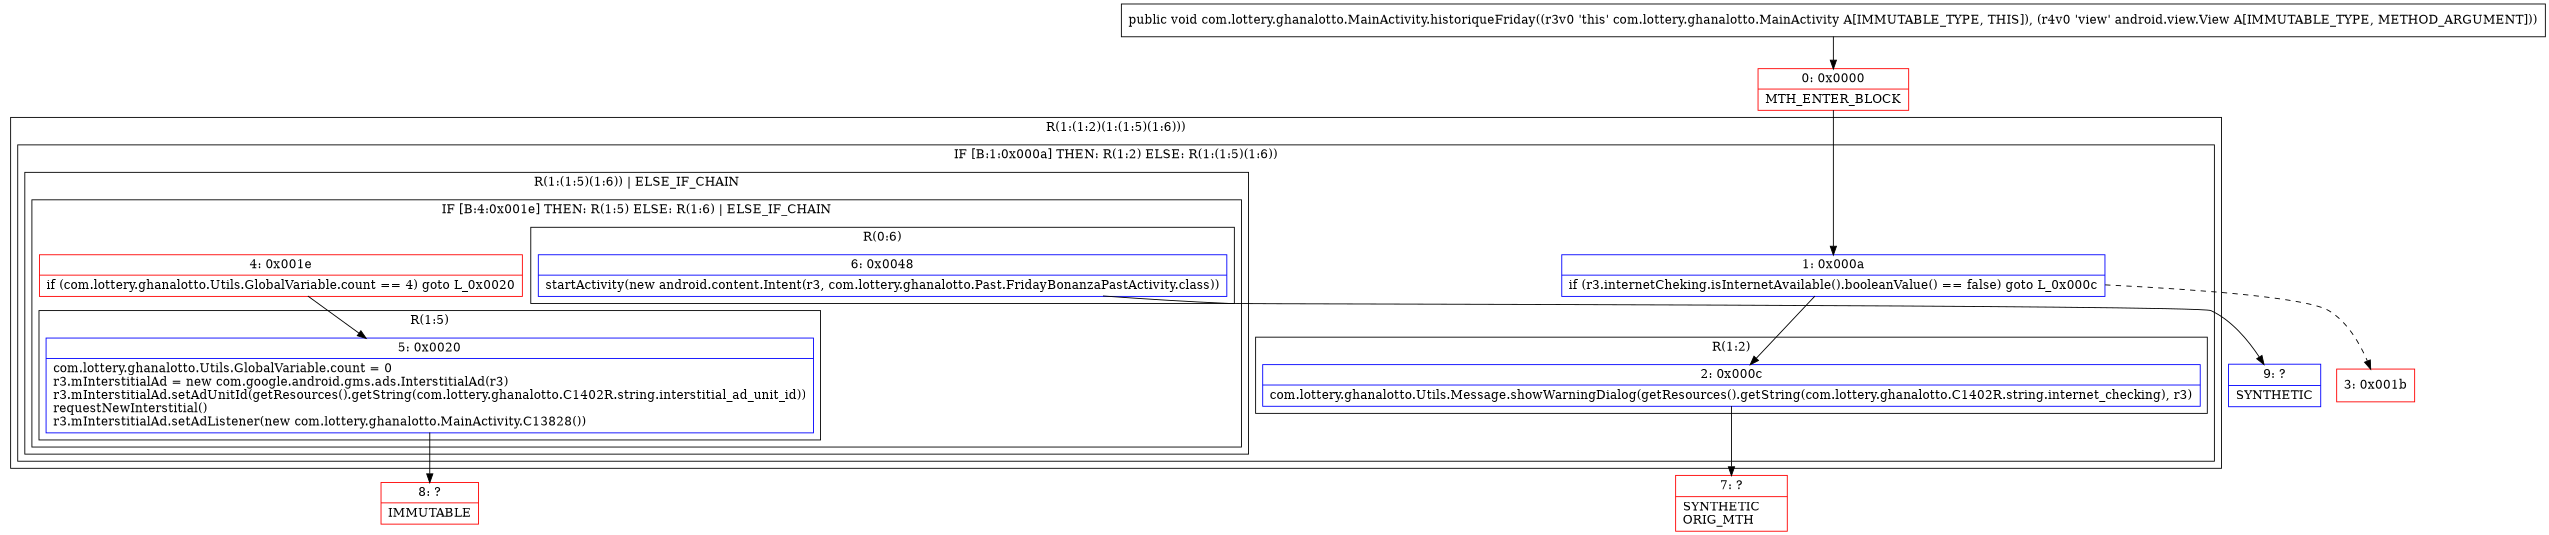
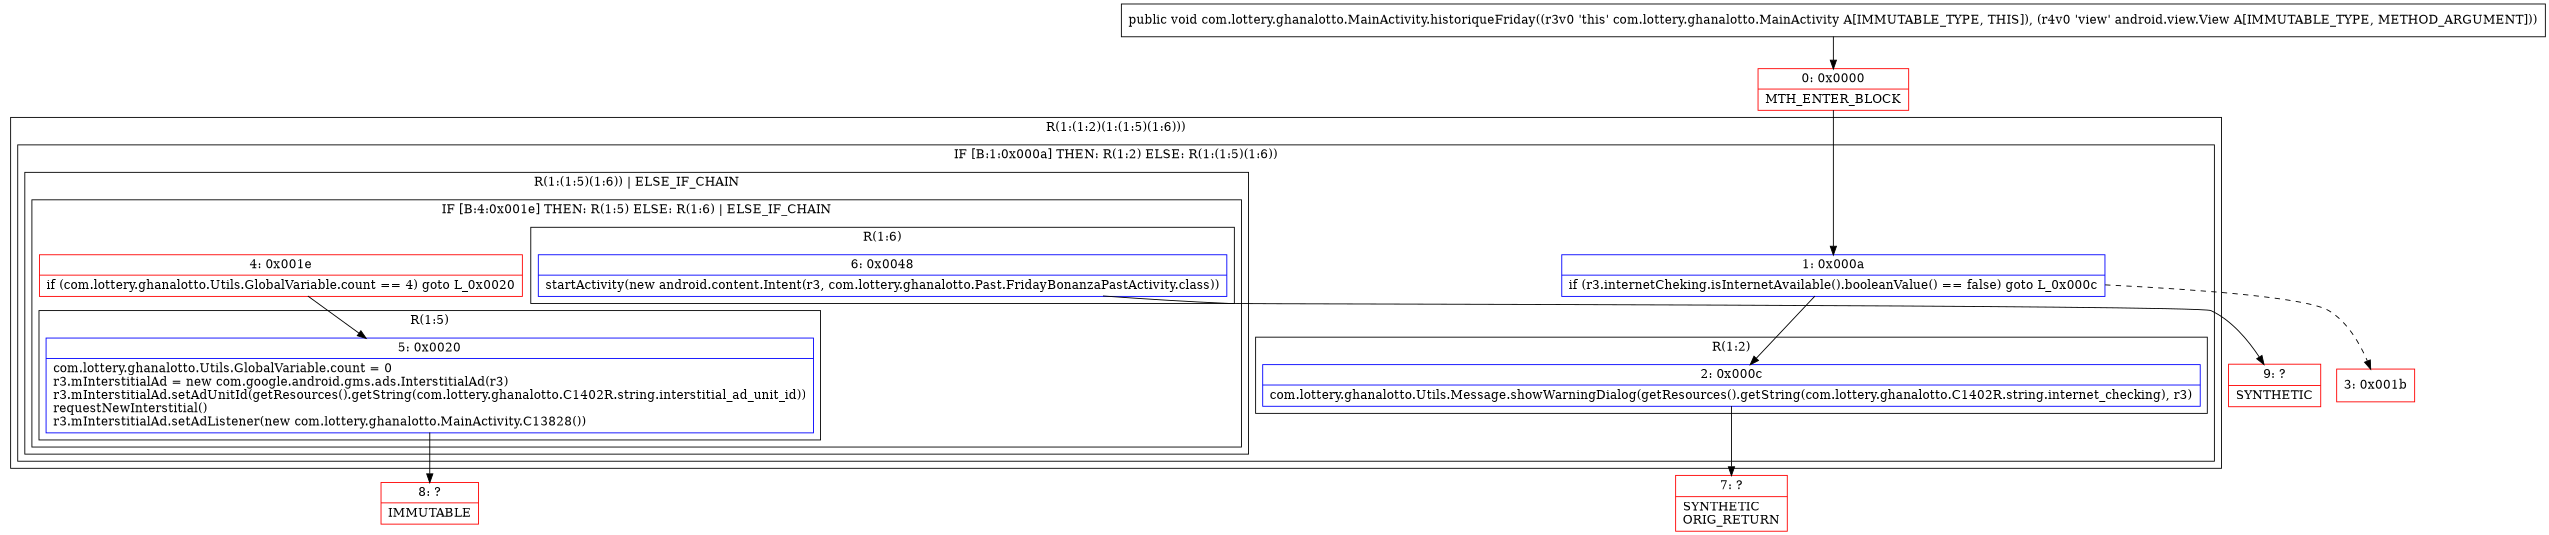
  digraph {
    node [color=red shape=record]
    n1 [color=blue label="{2\:\ 0x000c|com.lottery.ghanalotto.Utils.Message.showWarningDialog(getResources().getString(com.lottery.ghanalotto.C1402R.string.internet_checking), r3)\l}"]
    n2 [color=blue label="{5\:\ 0x0020|com.lottery.ghanalotto.Utils.GlobalVariable.count = 0\lr3.mInterstitialAd = new com.google.android.gms.ads.InterstitialAd(r3)\lr3.mInterstitialAd.setAdUnitId(getResources().getString(com.lottery.ghanalotto.C1402R.string.interstitial_ad_unit_id))\lrequestNewInterstitial()\lr3.mInterstitialAd.setAdListener(new com.lottery.ghanalotto.MainActivity.C13828())\l}"]
    n3 [color=blue label="{6\:\ 0x0048|startActivity(new android.content.Intent(r3, com.lottery.ghanalotto.Past.FridayBonanzaPastActivity.class))\l}"]
    n4 [label="{4\:\ 0x001e|if (com.lottery.ghanalotto.Utils.GlobalVariable.count == 4) goto L_0x0020\l}"]
    n5 [color=blue label="{1\:\ 0x000a|if (r3.internetCheking.isInternetAvailable().booleanValue() == false) goto L_0x000c\l}"]
-   n6 [label="{7\:\ ?|SYNTHETIC\lORIG_MTH\l}"]
+   n6 [label="{7\:\ ?|SYNTHETIC\lORIG_RETURN\l}"]
    n7 [label="{8\:\ ?|IMMUTABLE\l}"]
-   n8 [color=blue label="{9\:\ ?|SYNTHETIC\l}"]
+   n8 [label="{9\:\ ?|SYNTHETIC\l}"]
    n9 [label="{3\:\ 0x001b}"]
    n10 [label="{0\:\ 0x0000|MTH_ENTER_BLOCK\l}"]
    n11 [label="{public void com.lottery.ghanalotto.MainActivity.historiqueFriday((r3v0 'this' com.lottery.ghanalotto.MainActivity A[IMMUTABLE_TYPE, THIS]), (r4v0 'view' android.view.View A[IMMUTABLE_TYPE, METHOD_ARGUMENT])) }" color=""]
    subgraph cluster_1 {
      label="R(1:(1:2)(1:(1:5)(1:6)))"
      subgraph cluster_2 {
        label="IF [B:1:0x000a] THEN: R(1:2) ELSE: R(1:(1:5)(1:6))"
        n5
        subgraph cluster_3 {
          label="R(1:2)"
          n1
        }
        subgraph cluster_4 {
          label="R(1:(1:5)(1:6)) | ELSE_IF_CHAIN\l"
          subgraph cluster_5 {
            label="IF [B:4:0x001e] THEN: R(1:5) ELSE: R(1:6) | ELSE_IF_CHAIN\l"
            n4
            subgraph cluster_6 {
              label="R(1:5)"
              n2
            }
            subgraph cluster_7 {
-             label="R(0:6)"
+             label="R(1:6)"
              n3
            }
          }
        }
      }
    }
    n1 -> n6
    n2 -> n7
    n3 -> n8
    n4 -> n2
    n5 -> n1
    n5 -> n9 [style=dashed]
    n10 -> n5
    n11 -> n10
  }
